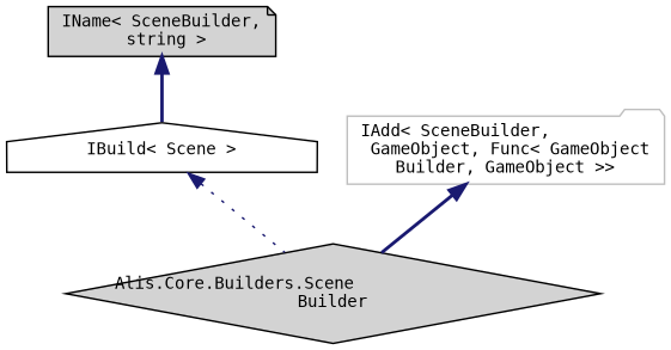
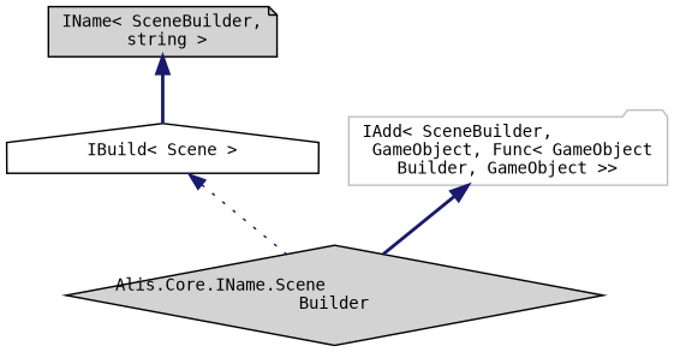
  digraph {
    fontname="DejaVu Sans Mono"
    rankdir=TB
    node [color=black fillcolor=lightgrey fontname="DejaVu Sans Mono" fontsize=10 style=filled]
    edge [color=midnightblue dir=back fontname="DejaVu Sans Mono" fontsize=10 labelfontname=Helvetica labelfontsize=10 style=bold]
-   n1 [fontcolor=black height=0.2 label="Alis.Core.Builders.Scene\lBuilder" shape=diamond width=0.4]
+   n1 [fontcolor=black height=0.2 label="Alis.Core.IName.Scene\lBuilder" shape=diamond width=0.4]
    n2 [fillcolor=white height=0.2 label="IBuild\< Scene \>" shape=house width=0.4]
    n3 [height=0.2 label="IName\< SceneBuilder,\l string \>" shape=note width=0.4]
    n4 [color=grey75 fillcolor=white height=0.2 label="IAdd\< SceneBuilder,\l GameObject, Func\< GameObject\lBuilder, GameObject \>\>" shape=folder width=0.4]
    n2 -> n1 [style=dotted]
    n3 -> n2
    n4 -> n1
  }
